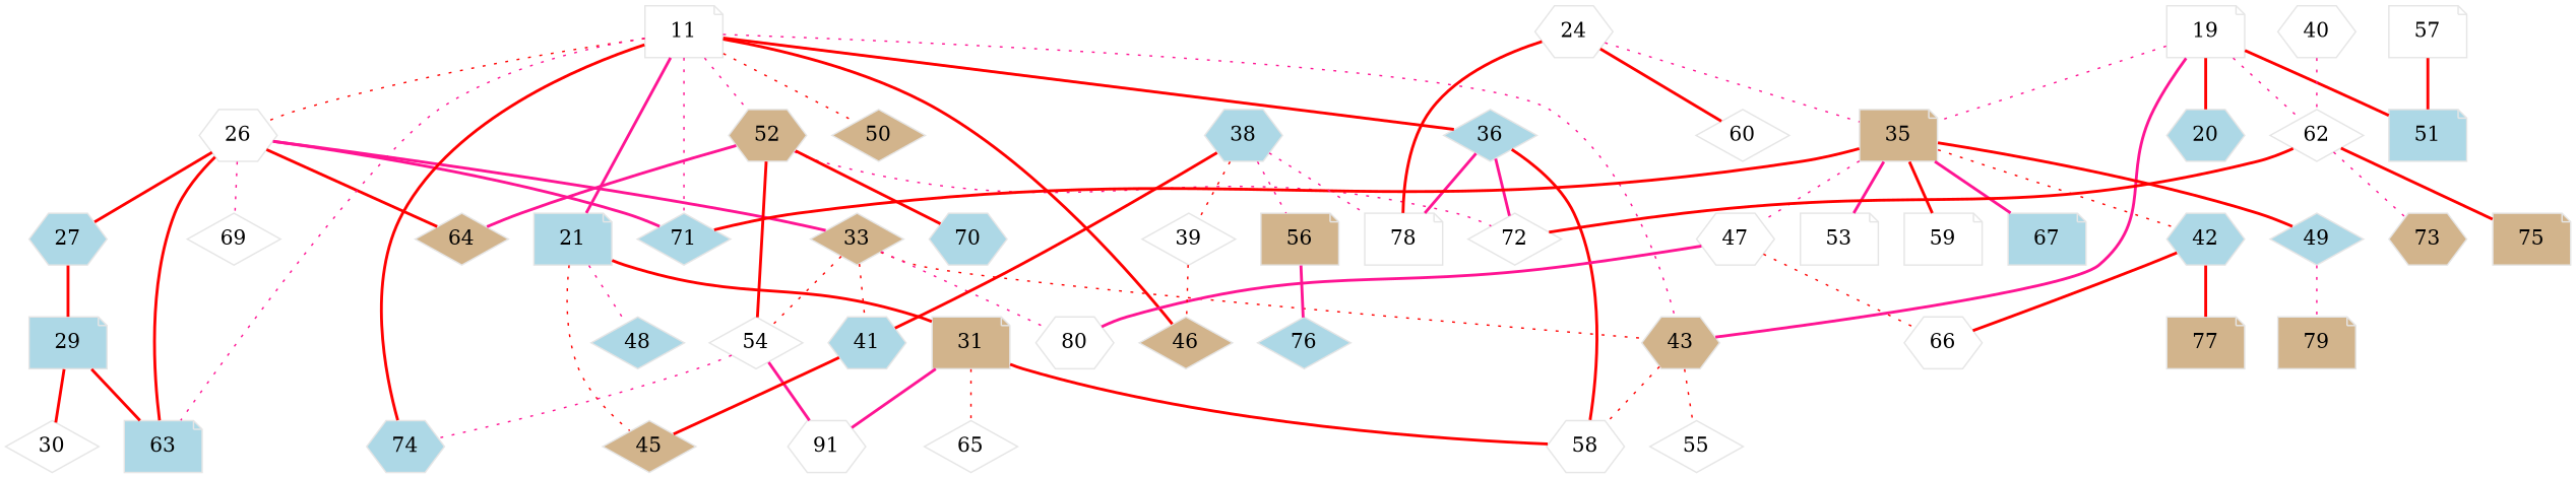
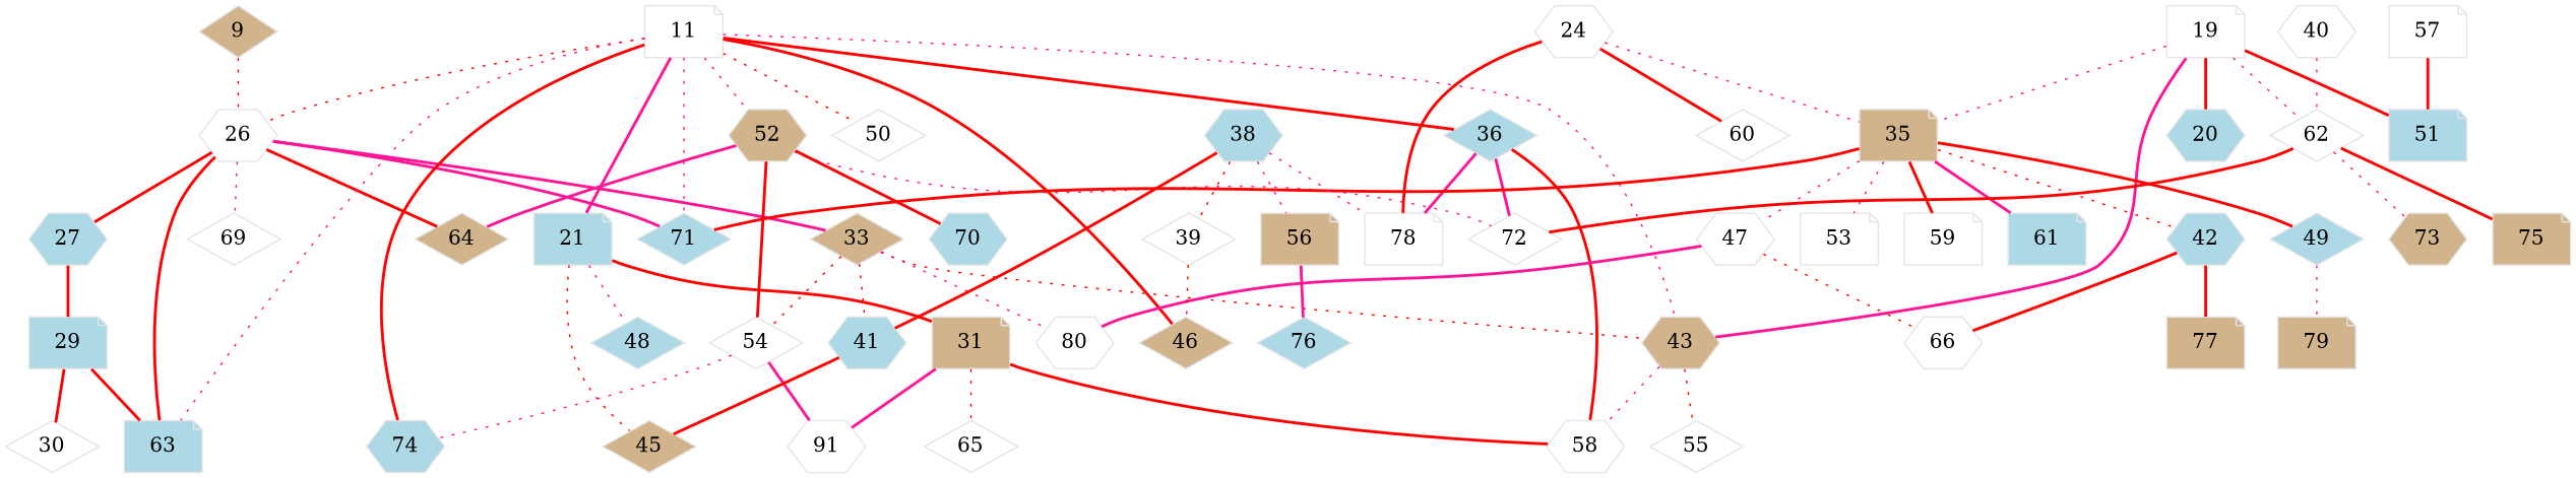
  graph {
    node [color=gray90 fillcolor=white shape=diamond style=filled]
    edge [color=red style=bold]
    26 [shape=hexagon super="+7+5"]
    63 [fillcolor=lightblue shape=note super="+37"]
    71 [fillcolor=lightblue super="+44"]
    27 [fillcolor=lightblue shape=hexagon super="+16"]
    33 [fillcolor=tan super="+23"]
    64 [fillcolor=tan]
    69
+   9 [fillcolor=tan]
    11 [shape=note super="+2"]
    21 [fillcolor=lightblue shape=note super="+13"]
    36 [fillcolor=lightblue]
    43 [fillcolor=tan shape=hexagon super="+3"]
    46 [fillcolor=tan]
-   50 [fillcolor=tan]
+   50
    52 [fillcolor=tan shape=hexagon super="+12"]
    74 [fillcolor=lightblue shape=hexagon super="+4"]
    31 [fillcolor=tan shape=note super="+28"]
    45 [fillcolor=tan]
    48 [fillcolor=lightblue]
    58 [shape=hexagon]
    78 [shape=note super="+68+34"]
    72
    55
    54
    70 [fillcolor=lightblue shape=hexagon]
    19 [shape=note super="+6"]
    20 [fillcolor=lightblue shape=hexagon]
    35 [fillcolor=tan shape=note super="+14+15+17"]
    51 [fillcolor=lightblue shape=note]
    62 [super="+32"]
    42 [fillcolor=lightblue shape=hexagon]
    47 [shape=hexagon]
    49 [fillcolor=lightblue]
    53 [shape=note]
    59 [shape=note]
-   67 [fillcolor=lightblue shape=note]
+   67 [fillcolor=lightblue shape=note label=61]
    73 [fillcolor=tan shape=hexagon]
    75 [fillcolor=tan shape=note]
    65
    n40 [label=91 shape=hexagon]
    24 [shape=hexagon]
    60
    29 [fillcolor=lightblue shape=note]
    41 [fillcolor=lightblue shape=hexagon super="+25"]
    80 [shape=hexagon]
    30
    66 [shape=hexagon]
    77 [fillcolor=tan shape=note]
    79 [fillcolor=tan shape=note]
    38 [fillcolor=lightblue shape=hexagon]
    39
    56 [fillcolor=tan shape=note]
    76 [fillcolor=lightblue]
    40 [shape=hexagon]
    57 [shape=note]
    26 -- 63
    26 -- 71 [color=deeppink]
    26 -- 27 [weight=2]
    26 -- 33 [color=deeppink]
    26 -- 64
    26 -- 69 [color=deeppink style=dotted]
    27 -- 29
    33 -- 43 [style=dotted]
    33 -- 54 [style=dotted]
    33 -- 41 [style=dotted]
    33 -- 80 [color=deeppink style=dotted]
+   9 -- 26 [style=dotted]
    11 -- 26 [style=dotted]
    11 -- 63 [color=deeppink style=dotted]
    11 -- 71 [color=deeppink style=dotted]
    11 -- 21 [color=deeppink weight=2]
    11 -- 36
    11 -- 43 [color=deeppink style=dotted]
    11 -- 46
    11 -- 50 [style=dotted]
    11 -- 52 [color=deeppink style=dotted]
    11 -- 74
    21 -- 31
    21 -- 45 [style=dotted]
    21 -- 48 [color=deeppink style=dotted]
    36 -- 58
    36 -- 78 [color=deeppink weight=2]
    36 -- 72 [color=deeppink]
-   43 -- 58 [style=dotted]
+   43 -- 58 [color=deeppink style=dotted]
    43 -- 55 [style=dotted]
    52 -- 64 [color=deeppink]
    52 -- 72 [color=deeppink style=dotted]
    52 -- 54
    52 -- 70
    31 -- 58
    31 -- 65 [style=dotted]
    31 -- n40 [color=deeppink]
    54 -- 74 [color=deeppink style=dotted]
    54 -- n40 [color=deeppink]
    19 -- 43 [color=deeppink]
    19 -- 20
    19 -- 35 [color=deeppink style=dotted]
    19 -- 51
    19 -- 62 [color=deeppink style=dotted]
    35 -- 71 [weight=2]
    35 -- 42 [style=dotted]
    35 -- 47 [color=deeppink style=dotted]
    35 -- 49
-   35 -- 53 [color=deeppink]
+   35 -- 53 [color=deeppink style=dotted]
    35 -- 59
    35 -- 67 [color=deeppink]
    62 -- 72
    62 -- 73 [color=deeppink style=dotted]
    62 -- 75
    42 -- 66
    42 -- 77
    47 -- 80 [color=deeppink]
    47 -- 66 [style=dotted]
    49 -- 79 [color=deeppink style=dotted]
    24 -- 78 [weight=2]
    24 -- 35 [color=deeppink style=dotted]
    24 -- 60
    29 -- 63
    29 -- 30
    41 -- 45
    38 -- 78 [color=deeppink style=dotted]
    38 -- 41
    38 -- 39 [style=dotted]
    38 -- 56 [color=deeppink style=dotted]
    39 -- 46 [style=dotted]
    56 -- 76 [color=deeppink]
    40 -- 62 [color=deeppink style=dotted]
    57 -- 51
  }
